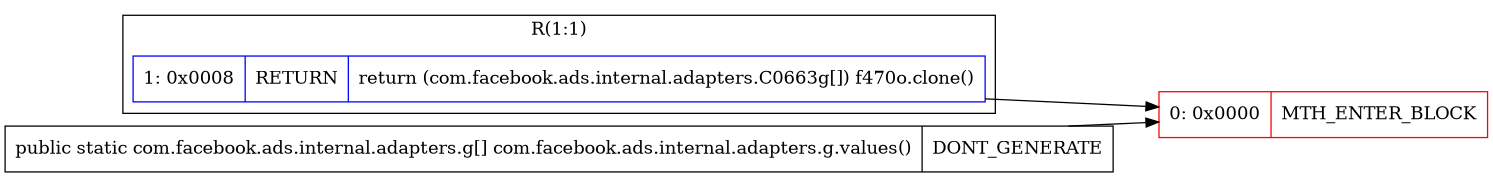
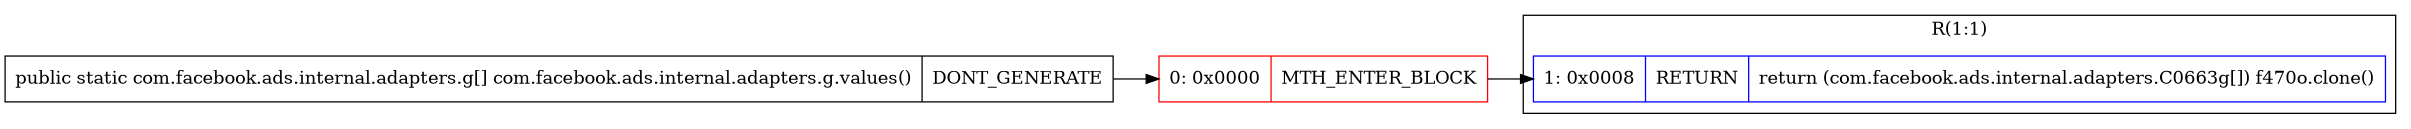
  digraph {
    rankdir=LR
    node [shape=record]
    n1 [color=blue label="{1\:\ 0x0008|RETURN\l|return (com.facebook.ads.internal.adapters.C0663g[]) f470o.clone()\l}"]
    n2 [color=red label="{0\:\ 0x0000|MTH_ENTER_BLOCK\l}"]
    n3 [label="{public static com.facebook.ads.internal.adapters.g[] com.facebook.ads.internal.adapters.g.values()  | DONT_GENERATE\l}"]
    subgraph cluster_1 {
      label="R(1:1)"
      n1
    }
-   n1 -> n2
+   n2 -> n1
    n3 -> n2
  }
